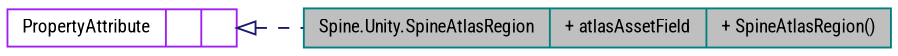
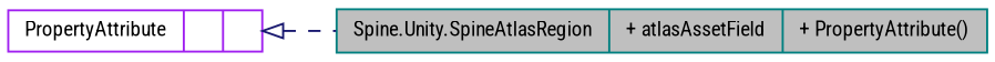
  digraph {
    rankdir=LR
    fontname="Roboto Condensed"
    node [fontname="Roboto Condensed" fontsize=10 shape=record style=filled]
-   n1 [color=teal fillcolor=grey75 fontcolor=black height=0.2 label="{Spine.Unity.SpineAtlasRegion\n|+ atlasAssetField\l|+ SpineAtlasRegion()\l}" width=0.4]
+   n1 [color=teal fillcolor=grey75 fontcolor=black height=0.2 label="{Spine.Unity.SpineAtlasRegion\n|+ atlasAssetField\l|+ PropertyAttribute()\l}" width=0.4]
    n2 [color=purple fillcolor=white height=0.2 label="{PropertyAttribute\n||}" width=0.4]
    n2 -> n1 [arrowtail=onormal color=midnightblue dir=back fontname="Roboto Condensed" fontsize=10 labelfontname=Helvetica labelfontsize=10 style=dashed]
  }
